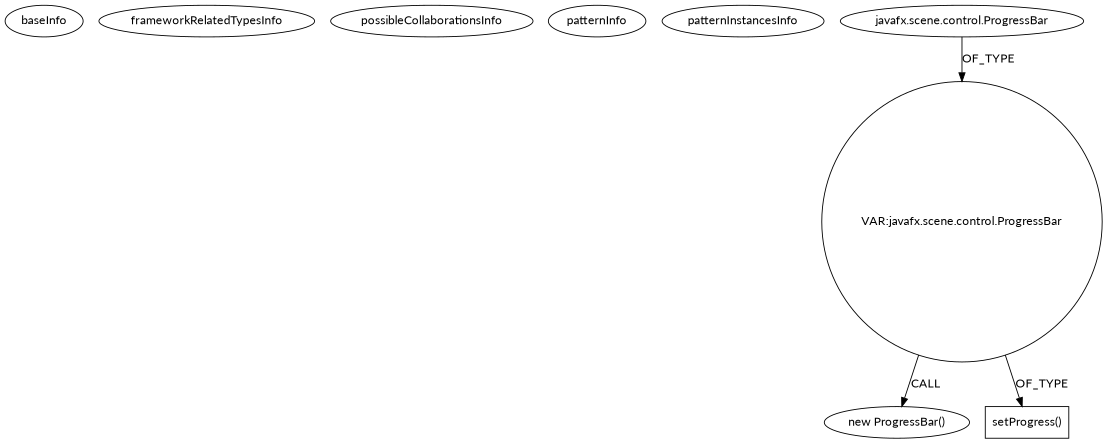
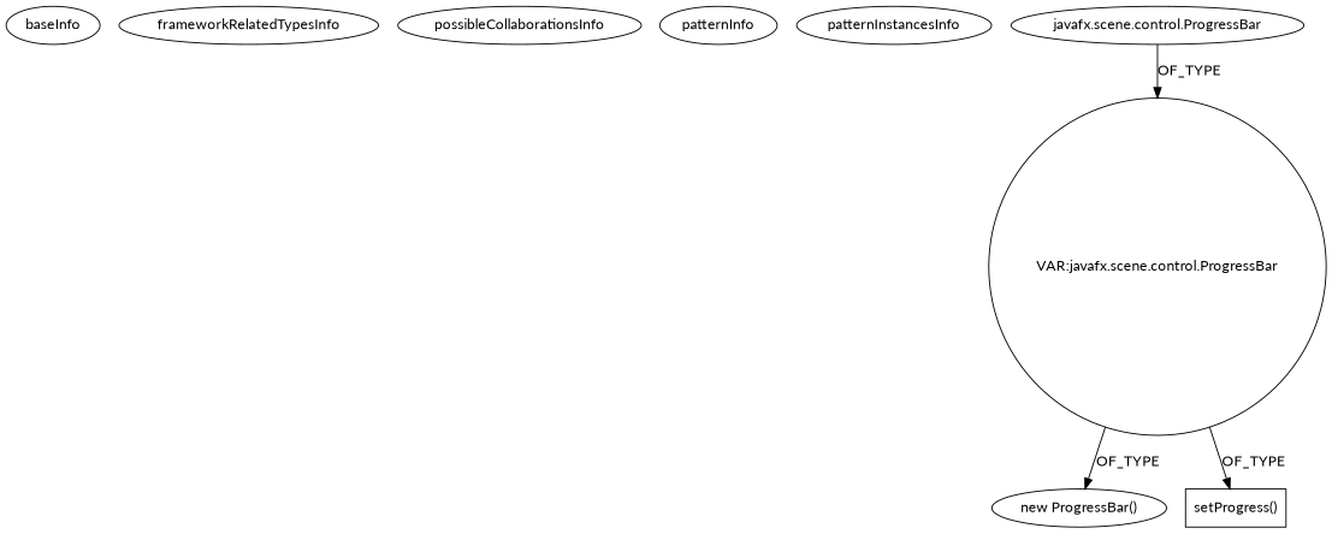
  digraph {
    fontname=Lato
    node [fontname=Lato]
    edge [fontname=Lato]
    baseInfo [category=pattern graphId=2215 isAnonymous=false possibleRelation=false]
    frameworkRelatedTypesInfo
    possibleCollaborationsInfo
    patternInfo [frequency=2.0 patternRootClient=null]
    patternInstancesInfo [0="GimVic-app-GimVic-Desktop~/GimVic-app-GimVic-Desktop/gimvic-desktop-master/Main/src/com/DzinVision/preprosteSuplence/main/Gui.java~void install()~505" 1="Johnmalc-JavaFX~/Johnmalc-JavaFX/JavaFX-master/src/james/Minimal.java~Minimal~661"]
    n6 [isFrameworkType=false label="javafx.scene.control.ProgressBar" vertexType=FRAMEWORK_CLASS_TYPE]
    n7 [isFrameworkType=false label="VAR:javafx.scene.control.ProgressBar" shape=circle vertexType=VARIABLE_EXPRESION]
    n8 [isFrameworkType=false label="new ProgressBar()" vertexType=CONSTRUCTOR_CALL]
    n9 [isFrameworkType=false label="setProgress()" shape=box vertexType=INSIDE_CALL]
    n6 -> n7 [label=OF_TYPE]
-   n7 -> n8 [label=CALL]
+   n7 -> n8 [label=OF_TYPE]
    n7 -> n9 [label=OF_TYPE]
  }
